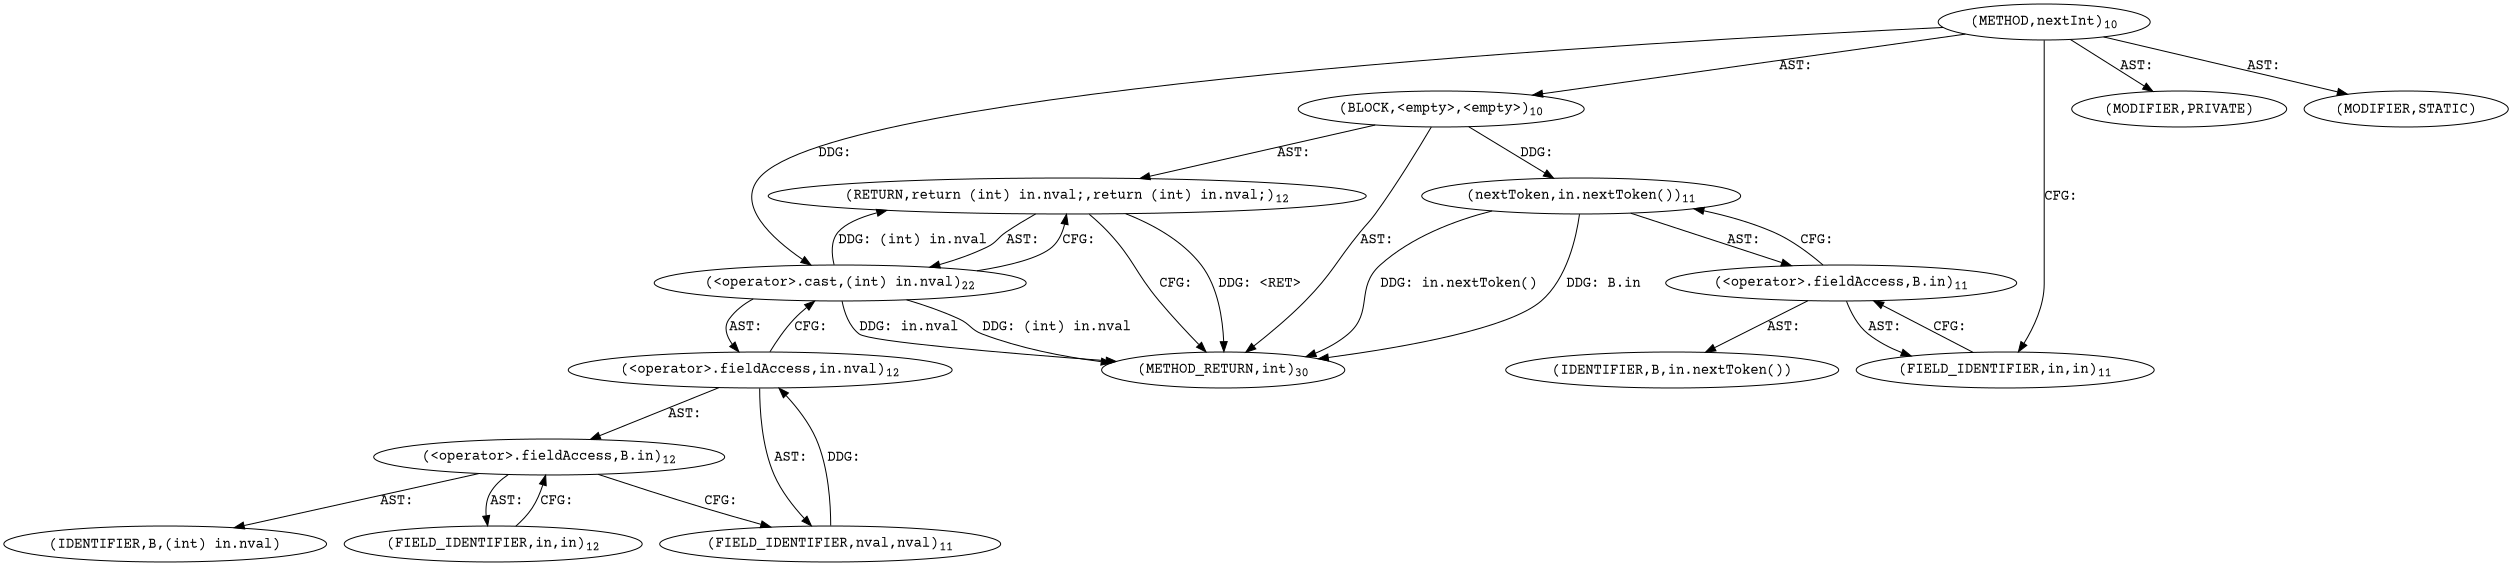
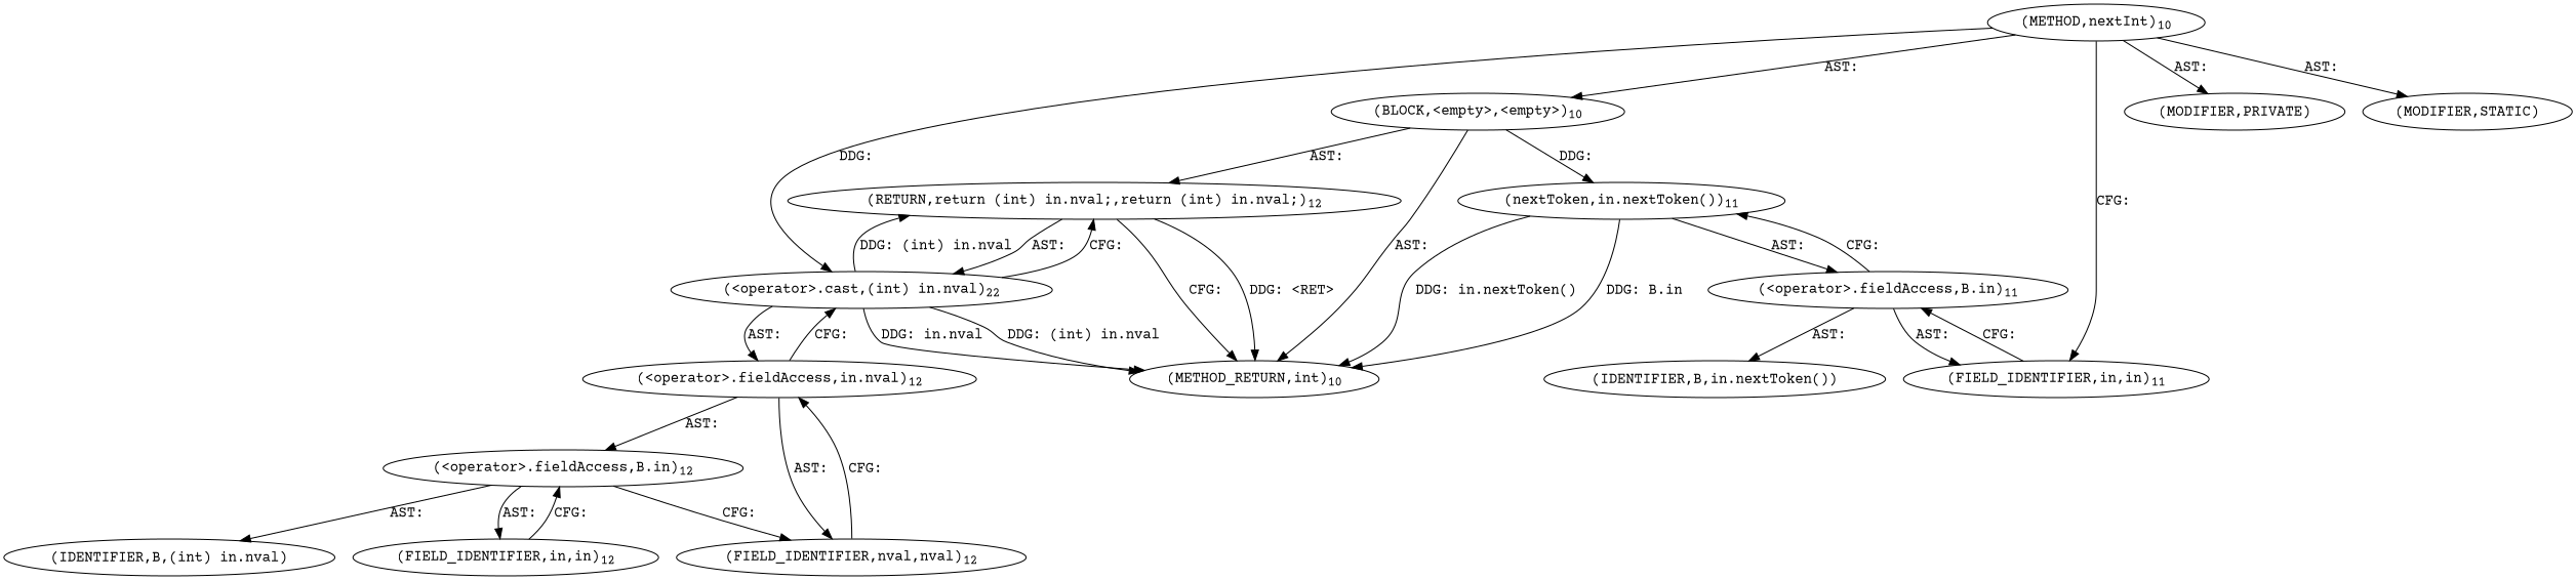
  digraph {
    fontname="Courier Prime"
    node [fontname="Courier Prime"]
    edge [fontname="Courier Prime"]
    n1 [label=<(METHOD,nextInt)<SUB>10</SUB>>]
    n2 [label=<(BLOCK,&lt;empty&gt;,&lt;empty&gt;)<SUB>10</SUB>>]
    n3 [label=<(FIELD_IDENTIFIER,in,in)<SUB>11</SUB>>]
    n4 [label=<(&lt;operator&gt;.cast,(int) in.nval)<SUB>22</SUB>>]
    n5 [label=<(MODIFIER,PRIVATE)>]
    n6 [label=<(MODIFIER,STATIC)>]
-   n7 [label=<(METHOD_RETURN,int)<SUB>30</SUB>>]
+   n7 [label=<(METHOD_RETURN,int)<SUB>10</SUB>>]
    n8 [label=<(nextToken,in.nextToken())<SUB>11</SUB>>]
    n9 [label=<(RETURN,return (int) in.nval;,return (int) in.nval;)<SUB>12</SUB>>]
    n10 [label=<(&lt;operator&gt;.fieldAccess,B.in)<SUB>11</SUB>>]
    n11 [label=<(&lt;operator&gt;.fieldAccess,in.nval)<SUB>12</SUB>>]
    n12 [label=<(IDENTIFIER,B,in.nextToken())>]
    n13 [label=<(&lt;operator&gt;.fieldAccess,B.in)<SUB>12</SUB>>]
-   n14 [label=<(FIELD_IDENTIFIER,nval,nval)<SUB>11</SUB>>]
+   n14 [label=<(FIELD_IDENTIFIER,nval,nval)<SUB>12</SUB>>]
    n15 [label=<(FIELD_IDENTIFIER,in,in)<SUB>12</SUB>>]
    n16 [label=<(IDENTIFIER,B,(int) in.nval)>]
    n1 -> n2 [label="AST: "]
    n1 -> n3 [label="CFG: "]
    n1 -> n4 [label="DDG: "]
    n1 -> n5 [label="AST: "]
    n1 -> n6 [label="AST: "]
    n2 -> n7 [label="AST: "]
    n2 -> n8 [label="DDG: "]
    n2 -> n9 [label="AST: "]
    n3 -> n10 [label="CFG: "]
    n4 -> n7 [label="DDG: in.nval"]
    n4 -> n7 [label="DDG: (int) in.nval"]
    n4 -> n9 [label="CFG: "]
    n4 -> n9 [label="DDG: (int) in.nval"]
    n4 -> n11 [label="AST: "]
    n8 -> n7 [label="DDG: B.in"]
    n8 -> n7 [label="DDG: in.nextToken()"]
    n8 -> n10 [label="AST: "]
    n9 -> n4 [label="AST: "]
    n9 -> n7 [label="CFG: "]
    n9 -> n7 [label="DDG: &lt;RET&gt;"]
    n10 -> n3 [label="AST: "]
    n10 -> n8 [label="CFG: "]
    n10 -> n12 [label="AST: "]
    n11 -> n4 [label="CFG: "]
    n11 -> n13 [label="AST: "]
    n11 -> n14 [label="AST: "]
    n13 -> n14 [label="CFG: "]
    n13 -> n15 [label="AST: "]
    n13 -> n16 [label="AST: "]
-   n14 -> n11 [label="DDG: "]
+   n14 -> n11 [label="CFG: "]
    n15 -> n13 [label="CFG: "]
  }
